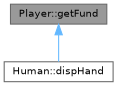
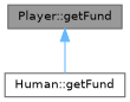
  digraph {
    rankdir=TB
    node [fontname=Helvetica fontsize=10 shape=box style=filled]
    n1 [color=gray40 fillcolor=grey60 fontcolor=black height=0.2 label="Player::getFund" width=0.4]
-   n2 [color=grey40 fillcolor=white height=0.2 label="Human::dispHand" width=0.4]
+   n2 [color=grey40 fillcolor=white height=0.2 label="Human::getFund" width=0.4]
    n1 -> n2 [color=steelblue1 dir=back fontname=Helvetica fontsize=10 labelfontname=Helvetica labelfontsize=10 style=solid]
  }
